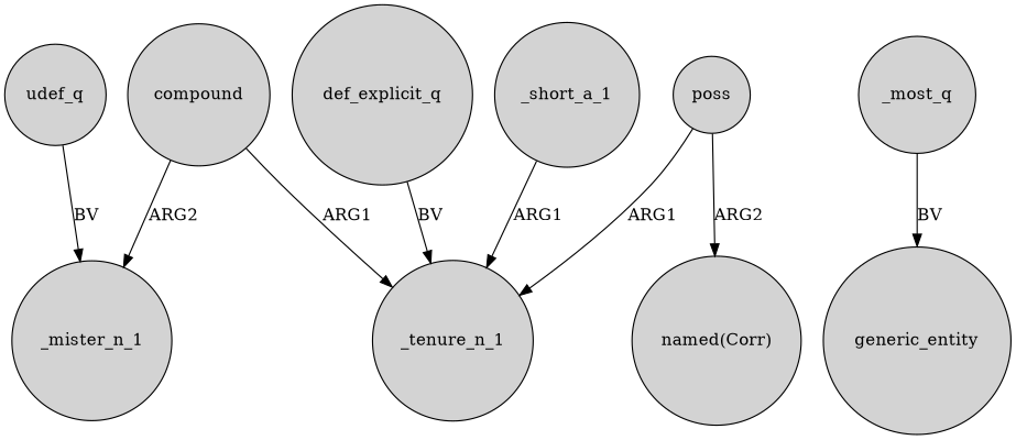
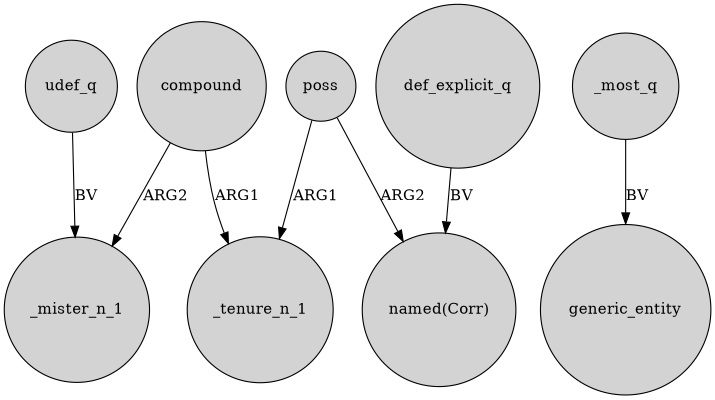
  digraph {
    node [shape=circle style=filled]
    udef_q
    _mister_n_1
    _most_q
    generic_entity
    def_explicit_q
    _tenure_n_1
-   _short_a_1
    poss
    "named(Corr)"
    compound
    udef_q -> _mister_n_1 [label=BV]
    _most_q -> generic_entity [label=BV]
-   def_explicit_q -> _tenure_n_1 [label=BV]
-   _short_a_1 -> _tenure_n_1 [label=ARG1]
+   def_explicit_q -> "named(Corr)" [label=BV]
    poss -> _tenure_n_1 [label=ARG1]
    poss -> "named(Corr)" [label=ARG2]
    compound -> _mister_n_1 [label=ARG2]
    compound -> _tenure_n_1 [label=ARG1]
  }
